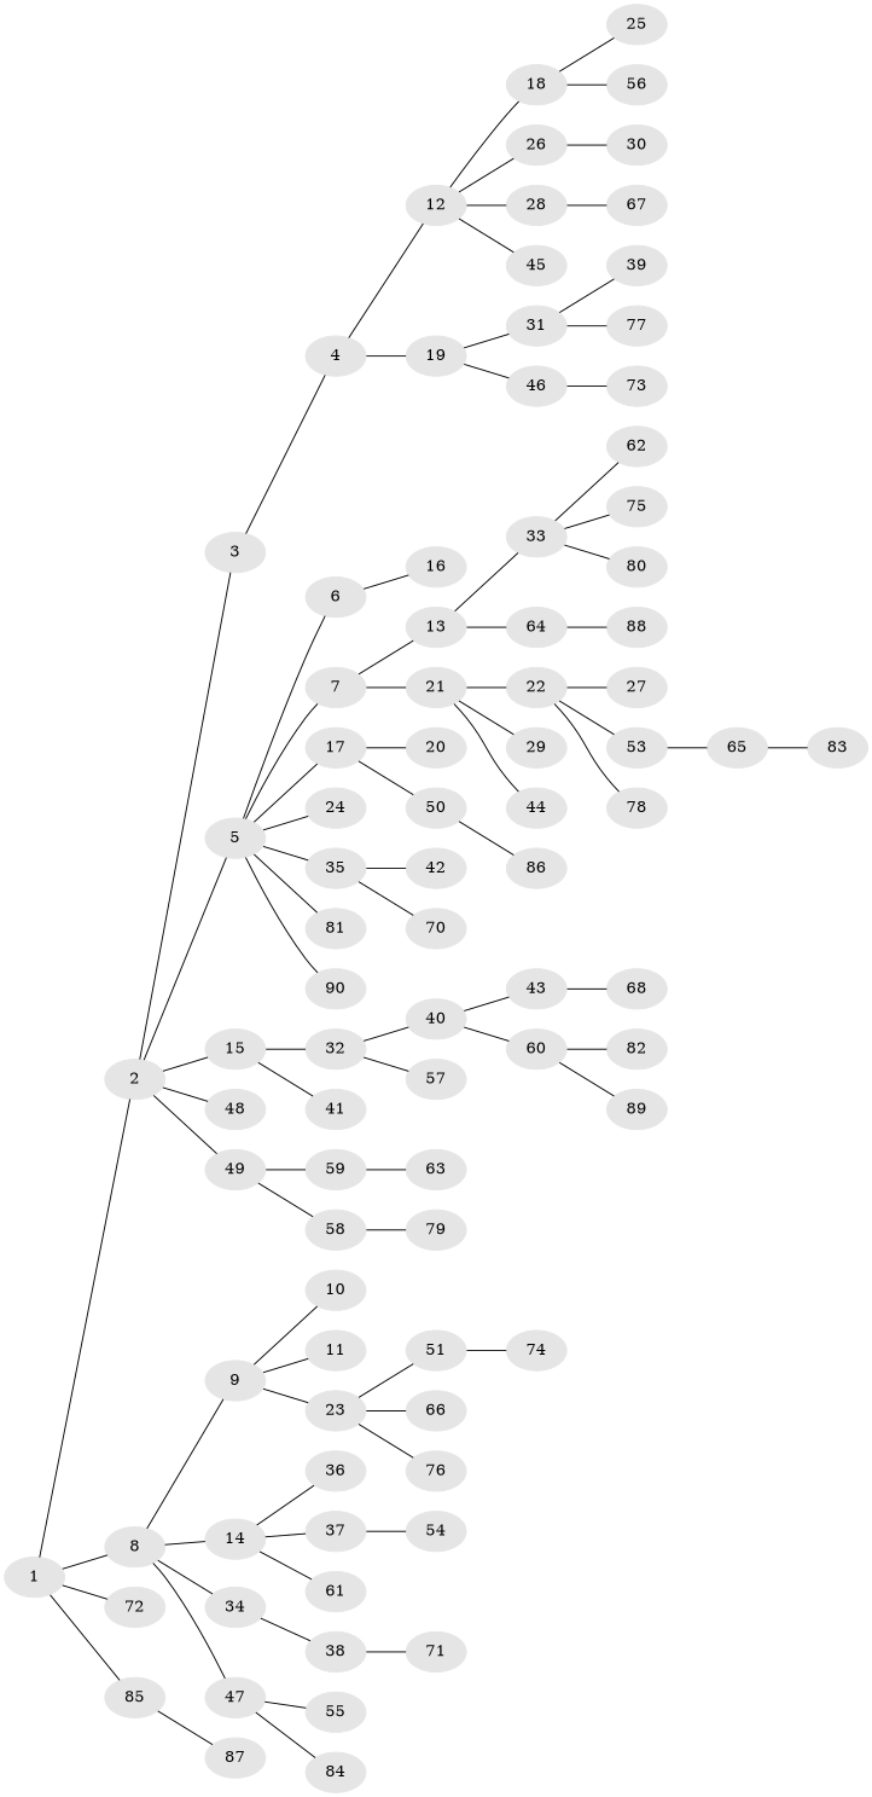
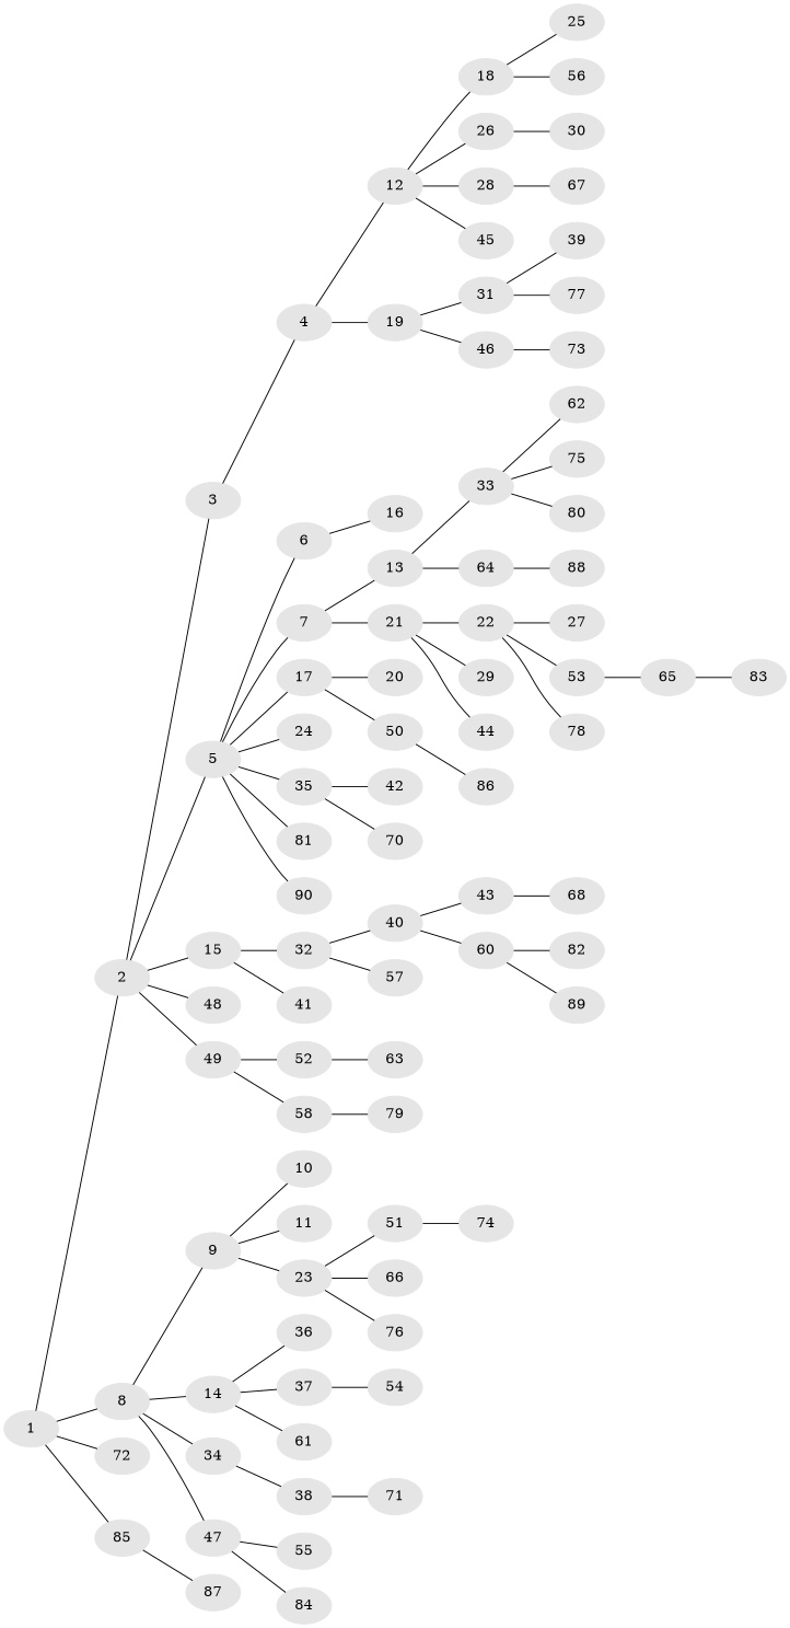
  graph {
    rankdir=LR
    node [color=gray90 style=filled]
    1
    2
    8
    72
    85
    3
    5
    15
    48
    49
    9
    14
    34
    47
    87
    4
    6
    7
    17
    24
    35
    81
    90
    32
    41
-   52 [label=59]
+   52
    58
    12
    19
    18
    26
    28
    45
    31
    46
    16
    13
    21
    20
    50
    42
    70
    33
    64
    22
    29
    44
    10
    11
    23
    36
    37
    61
    38
    55
    84
    51
    66
    76
    25
    56
    30
    67
    62
    75
    80
    88
    54
    40
    57
    86
    39
    77
    73
    27
    53
    78
    65
    74
    43
    60
    71
    68
    82
    89
    63
    79
    83
    1 -- 2
    1 -- 8
    1 -- 72
    1 -- 85
    2 -- 3
    2 -- 5
    2 -- 15
    2 -- 48
    2 -- 49
    8 -- 9
    8 -- 14
    8 -- 34
    8 -- 47
    85 -- 87
    3 -- 4
    5 -- 6
    5 -- 7
    5 -- 17
    5 -- 24
    5 -- 35
    5 -- 81
    5 -- 90
    15 -- 32
    15 -- 41
    49 -- 52
    49 -- 58
    9 -- 10
    9 -- 11
    9 -- 23
    14 -- 36
    14 -- 37
    14 -- 61
    34 -- 38
    47 -- 55
    47 -- 84
    4 -- 12
    4 -- 19
    6 -- 16
    7 -- 13
    7 -- 21
    17 -- 20
    17 -- 50
    35 -- 42
    35 -- 70
    32 -- 40
    32 -- 57
    52 -- 63
    58 -- 79
    12 -- 18
    12 -- 26
    12 -- 28
    12 -- 45
    19 -- 31
    19 -- 46
    18 -- 25
    18 -- 56
    26 -- 30
    28 -- 67
    31 -- 39
    31 -- 77
    46 -- 73
    13 -- 33
    13 -- 64
    21 -- 22
    21 -- 29
    21 -- 44
    50 -- 86
    33 -- 62
    33 -- 75
    33 -- 80
    64 -- 88
    22 -- 27
    22 -- 53
    22 -- 78
    23 -- 51
    23 -- 66
    23 -- 76
    37 -- 54
    38 -- 71
    51 -- 74
    40 -- 43
    40 -- 60
    53 -- 65
    65 -- 83
    43 -- 68
    60 -- 82
    60 -- 89
  }
